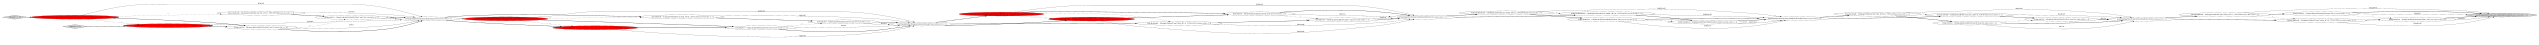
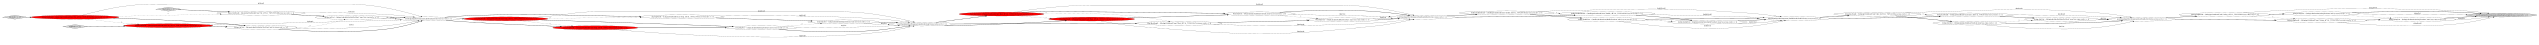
  digraph {
    rankdir=LR
    fontname="Playfair Display"
    node [fillcolor=white shape=ellipse style=filled fontname="Playfair Display"]
    edge [style=bold fontname="Playfair Display"]
    n1 [fillcolor=red label="Float floatResult = (Float)getStatResult(\"mir\",\"float_fd\",VAL_TYPE.FLOAT)@@@9@@@['1', '0', '0']"]
    n2 [label="Float floatResult = (Float)getStatResult(\"mar\",\"float_fd\",VAL_TYPE.FLOAT)@@@9@@@['0', '0', '1']"]
    n3 [fillcolor=red label="Float floatResult = ((Float)getStatResult(\"mir\",\"float_fd\",VAL_TYPE.FLOAT))@@@9@@@['0', '1', '0']"]
    n4 [label="assertEquals(getRawResponse(),floatResult,floatTest)@@@11@@@['1', '1', '1']"]
    n5 [label="Float floatTest = (Float)calculateStat(floatTestStart,\"min\")@@@10@@@['1', '1', '0']"]
    n6 [label="String stringTest = (String)calculateStat(stringTestStart,\"max\")@@@19@@@['0', '0', '1']"]
    n7 [fillcolor=lightgray label="assertEquals(getRawResponse(),stringResult,stringTest)@@@20@@@['1', '1', '1']"]
    n8 [fillcolor=red label="Integer intResult = (Integer)getStatResult(\"mir\",\"int_id\",VAL_TYPE.INTEGER)@@@3@@@['1', '0', '0']"]
    n9 [label="Integer intTest = (Integer)calculateStat(intTestStart,\"min\")@@@4@@@['1', '1', '0']"]
    n10 [label="Integer intResult = (Integer)getStatResult(\"mar\",\"int_id\",VAL_TYPE.INTEGER)@@@3@@@['0', '0', '1']"]
    n11 [label="assertEquals(getRawResponse(),intResult,intTest)@@@5@@@['1', '1', '1']"]
    n12 [fillcolor=red label="Integer intResult = ((Integer)getStatResult(\"mir\",\"int_id\",VAL_TYPE.INTEGER))@@@3@@@['0', '1', '0']"]
    n13 [label="Long longResult = (Long)getStatResult(\"mar\",\"long_ld\",VAL_TYPE.LONG)@@@6@@@['0', '0', '1']"]
    n14 [label="assertEquals(getRawResponse(),longResult,longTest)@@@8@@@['1', '1', '1']"]
    n15 [label="Long longTest = (Long)calculateStat(longTestStart,\"max\")@@@7@@@['0', '0', '1']"]
    n16 [label="Float floatTest = (Float)calculateStat(floatTestStart,\"max\")@@@10@@@['0', '0', '1']"]
    n17 [label="Integer intTest = (Integer)calculateStat(intTestStart,\"max\")@@@4@@@['0', '0', '1']"]
    n18 [fillcolor=lightgray label="minTest['1', '0', '0']" shape=diamond]
    n19 [label="Double doubleTest = (Double)calculateStat(doubleTestStart,\"max\")@@@13@@@['0', '0', '1']"]
    n20 [label="assertEquals(getRawResponse(),doubleResult,doubleTest)@@@14@@@['1', '1', '1']"]
    n21 [label="String stringResult = (String)getStatResult(\"mir\",\"string_sd\",VAL_TYPE.STRING)@@@18@@@['1', '1', '0']"]
    n22 [label="String stringTest = (String)calculateStat(stringTestStart,\"min\")@@@19@@@['1', '1', '0']"]
    n23 [label="String stringResult = (String)getStatResult(\"mar\",\"string_sd\",VAL_TYPE.STRING)@@@18@@@['0', '0', '1']"]
    n24 [label="String dateResult = (String)getStatResult(\"mar\",\"date_dtd\",VAL_TYPE.DATE)@@@15@@@['0', '0', '1']"]
    n25 [label="assertEquals(getRawResponse(),dateResult,dateTest)@@@17@@@['1', '1', '1']"]
    n26 [label="String dateTest = (String)calculateStat(dateTestStart,\"max\")@@@16@@@['0', '0', '1']"]
    n27 [fillcolor=red label="Long longResult = (Long)getStatResult(\"mir\",\"long_ld\",VAL_TYPE.LONG)@@@6@@@['1', '0', '0']"]
    n28 [fillcolor=red label="Long longResult = ((Long)getStatResult(\"mir\",\"long_ld\",VAL_TYPE.LONG))@@@6@@@['0', '1', '0']"]
    n29 [label="Long longTest = (Long)calculateStat(longTestStart,\"min\")@@@7@@@['1', '1', '0']"]
    n30 [label="Double doubleResult = (Double)getStatResult(\"mar\",\"double_dd\",VAL_TYPE.DOUBLE)@@@12@@@['0', '0', '1']"]
+   n31 [fillcolor=lightgray label="maxTest['0', '0', '1']" shape=diamond]
    n32 [label="Double doubleResult = (Double)getStatResult(\"mir\",\"double_dd\",VAL_TYPE.DOUBLE)@@@12@@@['1', '1', '0']"]
    n33 [label="Double doubleTest = (Double)calculateStat(doubleTestStart,\"min\")@@@13@@@['1', '1', '0']"]
    n34 [label="String dateResult = (String)getStatResult(\"mir\",\"date_dtd\",VAL_TYPE.DATE)@@@15@@@['1', '1', '0']"]
    n35 [label="String dateTest = (String)calculateStat(dateTestStart,\"min\")@@@16@@@['1', '1', '0']"]
    n36 [fillcolor=lightgray label="minTest['0', '1', '0']" shape=diamond]
    n1 -> n2 [label=0 style=dashed]
    n1 -> n3 [label=0 style=dashed]
    n1 -> n4 [label=floatResult style=solid]
    n1 -> n5
    n2 -> n4 [label=floatResult style=solid]
    n2 -> n16
    n3 -> n4 [label=floatResult style=solid]
    n3 -> n5
    n4 -> n30
    n4 -> n32
    n5 -> n4
    n5 -> n4 [label=floatTest style=solid]
    n5 -> n16 [label=0 style=dashed]
    n6 -> n7 [label=stringTest style=solid]
    n6 -> n7
    n8 -> n9
    n8 -> n10 [label=0 style=dashed]
    n8 -> n11 [label=intResult style=solid]
    n8 -> n12 [label=0 style=dashed]
    n9 -> n11 [label=intTest style=solid]
    n9 -> n11
    n9 -> n17 [label=0 style=dashed]
    n10 -> n11 [label=intResult style=solid]
    n10 -> n17
    n11 -> n13
    n11 -> n27
    n11 -> n28
    n12 -> n9
    n12 -> n11 [label=intResult style=solid]
    n13 -> n14 [label=longResult style=solid]
    n13 -> n15
    n14 -> n1
    n14 -> n2
    n14 -> n3
    n15 -> n14
    n15 -> n14 [label=longTest style=solid]
    n16 -> n4
    n16 -> n4 [label=floatTest style=solid]
    n17 -> n11 [label=intTest style=solid]
    n17 -> n11
    n18 -> n8
    n19 -> n20 [label=doubleTest style=solid]
    n19 -> n20
    n20 -> n24
    n20 -> n34
    n21 -> n7 [label=stringResult style=solid]
    n21 -> n22
    n21 -> n23 [label=0 style=dashed]
    n22 -> n6 [label=0 style=dashed]
    n22 -> n7 [label=stringTest style=solid]
    n22 -> n7
    n23 -> n6
    n23 -> n7 [label=stringResult style=solid]
    n24 -> n25 [label=dateResult style=solid]
    n24 -> n26
    n25 -> n21
    n25 -> n23
    n26 -> n25
    n26 -> n25 [label=dateTest style=solid]
    n27 -> n13 [label=0 style=dashed]
    n27 -> n14 [label=longResult style=solid]
    n27 -> n28 [label=0 style=dashed]
    n27 -> n29
    n28 -> n14 [label=longResult style=solid]
    n28 -> n29
    n29 -> n14
    n29 -> n14 [label=longTest style=solid]
    n29 -> n15 [label=0 style=dashed]
    n30 -> n19
    n30 -> n20 [label=doubleResult style=solid]
+   n31 -> n10
    n32 -> n20 [label=doubleResult style=solid]
    n32 -> n30 [label=0 style=dashed]
    n32 -> n33
    n33 -> n19 [label=0 style=dashed]
    n33 -> n20 [label=doubleTest style=solid]
    n33 -> n20
    n34 -> n24 [label=0 style=dashed]
    n34 -> n25 [label=dateResult style=solid]
    n34 -> n35
    n35 -> n25 [label=dateTest style=solid]
    n35 -> n25
    n35 -> n26 [label=0 style=dashed]
    n36 -> n12
  }
